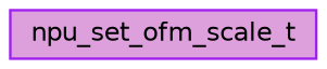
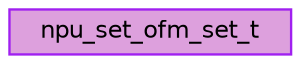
  digraph {
    rankdir=LR
-   n1 [color=purple fillcolor=plum fontname=Helvetica fontsize=10 height=0.2 label=npu_set_ofm_scale_t shape=box style=filled width=0.4]
+   n1 [color=purple fillcolor=plum fontname=Helvetica fontsize=10 height=0.2 label=npu_set_ofm_set_t shape=box style=filled width=0.4]
  }
